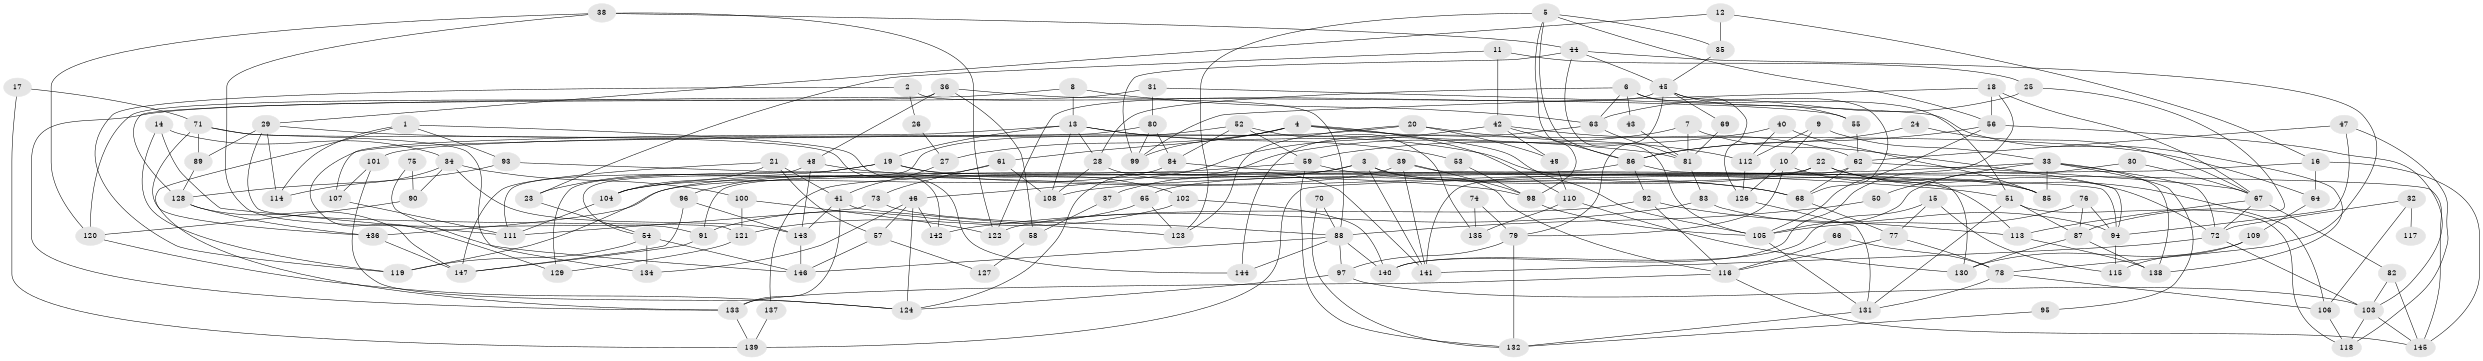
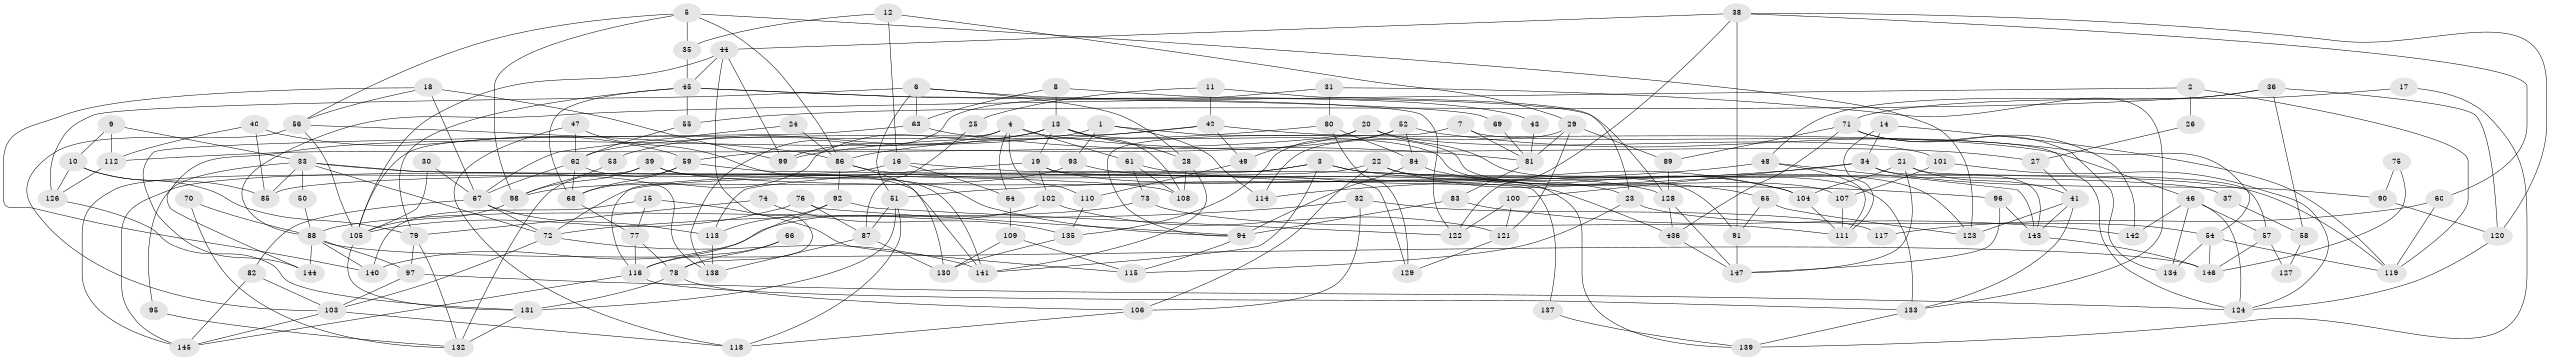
  graph {
    node [color=gray90 style=filled]
    1
    93
    114
    133
    144
    98
    128
    139
    2
    26
    88
    119
    27
    140
    146
    97
    3
    37
    85
    104
    116
    141
    58
    111
    145
    4
    61
    64
    99
    105
    110
    41
    108
    73
    96
    109
    131
    135
    130
    5
    35
    56
    86
    123
    45
    103
    n47 [label=436]
    92
    6
    28
    43
    51
    63
    126
    81
    87
    118
    7
    94
    124
    83
    115
    8
    13
    19
    53
    68
    107
    147
    9
    10
    33
    112
    79
    72
    138
    50
    95
    132
    11
    23
    25
    42
    54
    49
    46
    62
    12
    16
    29
    89
    121
    102
    113
    129
    77
    14
    34
    90
    100
    143
    15
    78
    17
    71
    134
    142
    18
    67
    82
    20
    101
    21
    57
    127
    22
    65
    91
    106
    24
    30
    31
    80
    84
    32
    117
    120
    122
    55
    69
    36
    48
    38
    44
+   60
    39
    40
    59
    137
    47
    52
    66
    70
    74
    75
    76
    1 -- 93
    1 -- 114
    1 -- 133
    1 -- 144
    93 -- 98
    93 -- 128
    133 -- 139
    98 -- 105
    128 -- n47
    128 -- 147
    2 -- 26
    2 -- 88
    2 -- 119
    26 -- 27
    88 -- 144
    88 -- 140
    88 -- 146
    88 -- 97
    27 -- 41
    97 -- 103
    97 -- 124
    3 -- 37
    3 -- 85
    3 -- 104
    3 -- 116
    3 -- 141
    37 -- 58
    104 -- 111
    116 -- 133
    116 -- 145
    58 -- 127
    4 -- 27
    4 -- 61
    4 -- 64
    4 -- 99
    4 -- 105
    4 -- 110
    61 -- 108
    61 -- 73
    61 -- 96
    64 -- 109
    105 -- 131
    110 -- 135
-   110 -- 130
+   135 -- 130
    41 -- 133
    41 -- 123
    41 -- 143
    73 -- 88
    73 -- 111
    96 -- 147
    96 -- 143
    109 -- 130
    109 -- 115
    131 -- 132
    5 -- 98
    5 -- 35
    5 -- 56
    5 -- 86
    5 -- 123
    35 -- 45
    56 -- 105
    56 -- 86
    56 -- 103
    86 -- 130
    86 -- n47
    86 -- 92
    45 -- 68
    45 -- 79
    45 -- 122
    45 -- 55
    45 -- 69
    103 -- 145
    103 -- 118
    n47 -- 147
    92 -- 116
    92 -- 113
    92 -- 122
    6 -- 28
    6 -- 43
    6 -- 51
    6 -- 63
    6 -- 126
    28 -- 141
    28 -- 108
    43 -- 81
    51 -- 131
    51 -- 87
    51 -- 118
    63 -- 144
    63 -- 81
    126 -- 131
    81 -- 83
    87 -- 130
    87 -- 138
    7 -- 81
    7 -- 94
    7 -- 124
    94 -- 115
    83 -- 94
    83 -- 142
    8 -- 128
    8 -- 63
    8 -- 13
    13 -- 108
    13 -- 28
    13 -- 19
    13 -- 53
    13 -- 68
    13 -- 107
    19 -- 23
    19 -- 102
    19 -- 113
    19 -- 129
    53 -- 98
    68 -- 77
    107 -- 111
    9 -- 10
    9 -- 33
    9 -- 112
    10 -- 85
    10 -- 126
    10 -- 79
    33 -- 85
    33 -- 108
    33 -- 72
    33 -- 138
    33 -- 50
    33 -- 95
    112 -- 126
    79 -- 97
    79 -- 132
    72 -- 141
    72 -- 103
    50 -- 88
    95 -- 132
    11 -- 23
    11 -- 25
    11 -- 42
+   23 -- 115
    23 -- 54
-   25 -- 63
    25 -- 87
    42 -- 86
    42 -- 49
    42 -- 46
    42 -- 62
    54 -- 119
    54 -- 146
    54 -- 134
    49 -- 110
    46 -- 124
    46 -- 134
    46 -- 142
    46 -- 57
    62 -- 141
    62 -- 68
    62 -- 67
    12 -- 35
    12 -- 16
    12 -- 29
    16 -- 139
    16 -- 145
    16 -- 64
    29 -- 114
    29 -- 81
    29 -- 89
    29 -- 121
    89 -- 128
    121 -- 129
    102 -- 140
    102 -- 121
    113 -- 138
    77 -- 116
    77 -- 78
    14 -- 119
    14 -- 111
    14 -- 34
    34 -- 114
    34 -- 90
    34 -- 100
    34 -- 143
    90 -- 120
    100 -- 121
    100 -- 122
    143 -- 146
    15 -- 140
    15 -- 115
    15 -- 77
    78 -- 131
    78 -- 106
    17 -- 139
    17 -- 71
    71 -- n47
    71 -- 89
    71 -- 134
    71 -- 142
    18 -- 140
    18 -- 99
    18 -- 56
    18 -- 67
    67 -- 72
    67 -- 113
    67 -- 82
    82 -- 145
    82 -- 103
    20 -- 123
    20 -- 112
    20 -- 49
    20 -- 101
    101 -- 124
    101 -- 107
    21 -- 104
    21 -- 41
    21 -- 147
    21 -- 57
    57 -- 146
    57 -- 127
    22 -- 72
    22 -- 65
    22 -- 91
    22 -- 106
    65 -- 123
    65 -- 91
    91 -- 147
    106 -- 118
    24 -- 86
    24 -- 67
    30 -- 105
    30 -- 67
    31 -- 133
    31 -- 138
    31 -- 80
    80 -- 99
    80 -- 129
    80 -- 84
    84 -- 104
    84 -- 94
    32 -- 72
    32 -- 106
    32 -- 117
    120 -- 124
    55 -- 62
    69 -- 81
    36 -- 58
    36 -- 120
    36 -- 55
    36 -- 48
    48 -- 111
    48 -- 51
    48 -- 143
    38 -- 91
    38 -- 120
    38 -- 122
    38 -- 44
+   38 -- 60
    44 -- 99
    44 -- 105
    44 -- 45
    44 -- 78
+   60 -- 119
+   60 -- 117
    39 -- 98
    39 -- 119
    39 -- 141
    39 -- 145
    40 -- 85
    40 -- 112
    40 -- 59
    59 -- 68
    59 -- 132
    59 -- 137
    137 -- 139
    47 -- 118
    47 -- 94
    47 -- 62
    52 -- 135
    52 -- 54
    52 -- 84
    52 -- 59
    66 -- 116
    66 -- 78
    70 -- 88
    70 -- 132
    74 -- 135
    74 -- 79
    75 -- 146
    75 -- 90
    76 -- 105
    76 -- 87
    76 -- 94
  }
